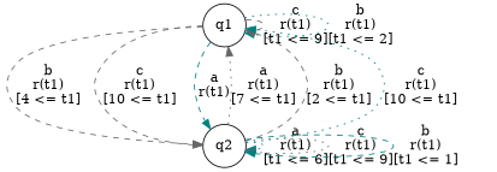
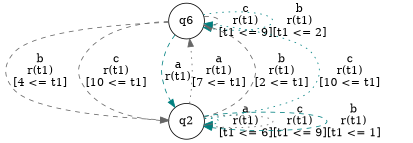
  digraph {
    node [shape=circle]
    edge [color=gray40 style=dashed]
-   n1 [label=q1]
+   n1 [label=q6]
    n2 [label=q2]
    n1 -> n1 [label="c\nr(t1)\n[t1 <= 9]"]
    n1 -> n1 [label="b\nr(t1)\n[t1 <= 2]" color=teal style=dotted]
    n1 -> n2 [label="b\nr(t1)\n[4 <= t1]"]
    n1 -> n2 [label="c\nr(t1)\n[10 <= t1]"]
    n1 -> n2 [label="a\nr(t1)\n" color=teal]
    n2 -> n1 [label="a\nr(t1)\n[7 <= t1]" style=dotted]
    n2 -> n1 [label="b\nr(t1)\n[2 <= t1]"]
    n2 -> n1 [label="c\nr(t1)\n[10 <= t1]" color=teal style=dotted]
    n2 -> n2 [label="a\nr(t1)\n[t1 <= 6]" color=teal style=dotted]
    n2 -> n2 [label="c\nr(t1)\n[t1 <= 9]" style=dotted]
    n2 -> n2 [label="b\nr(t1)\n[t1 <= 1]" color=teal]
  }
